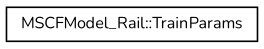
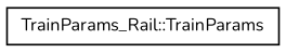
  digraph {
    rankdir=LR
    fontname=Nunito
-   n1 [color=black fillcolor=white fontname=Nunito fontsize=10 height=0.2 label="MSCFModel_Rail::TrainParams" shape=record style=filled width=0.4]
+   n1 [color=black fillcolor=white fontname=Nunito fontsize=10 height=0.2 label="TrainParams_Rail::TrainParams" shape=record style=filled width=0.4]
  }
